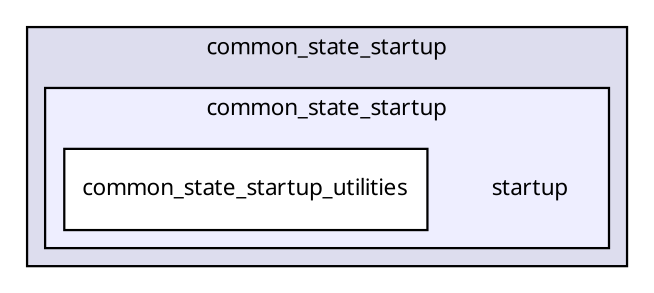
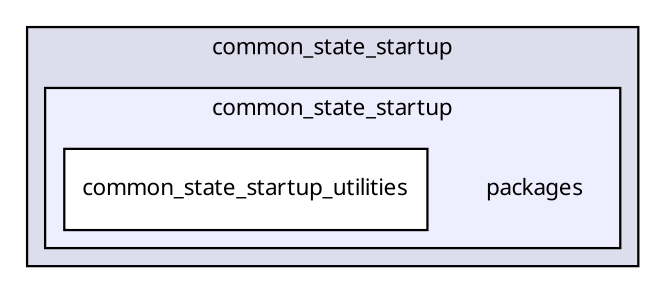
  digraph {
    compound=true
    node [fontname="FreeSans.ttf" fontsize=10]
-   n1 [label=startup shape=plaintext]
+   n1 [label=packages shape=plaintext]
    n2 [color=black fillcolor=white label=common_state_startup_utilities shape=box style=filled]
    subgraph cluster_1 {
      bgcolor="#ddddee"
      fontname="FreeSans.ttf"
      fontsize=10
      label=common_state_startup
      pencolor=black
      subgraph cluster_2 {
        bgcolor="#eeeeff"
        fontname="FreeSans.ttf"
        fontsize=10
        pencolor=black
        n1
        n2
      }
    }
  }
